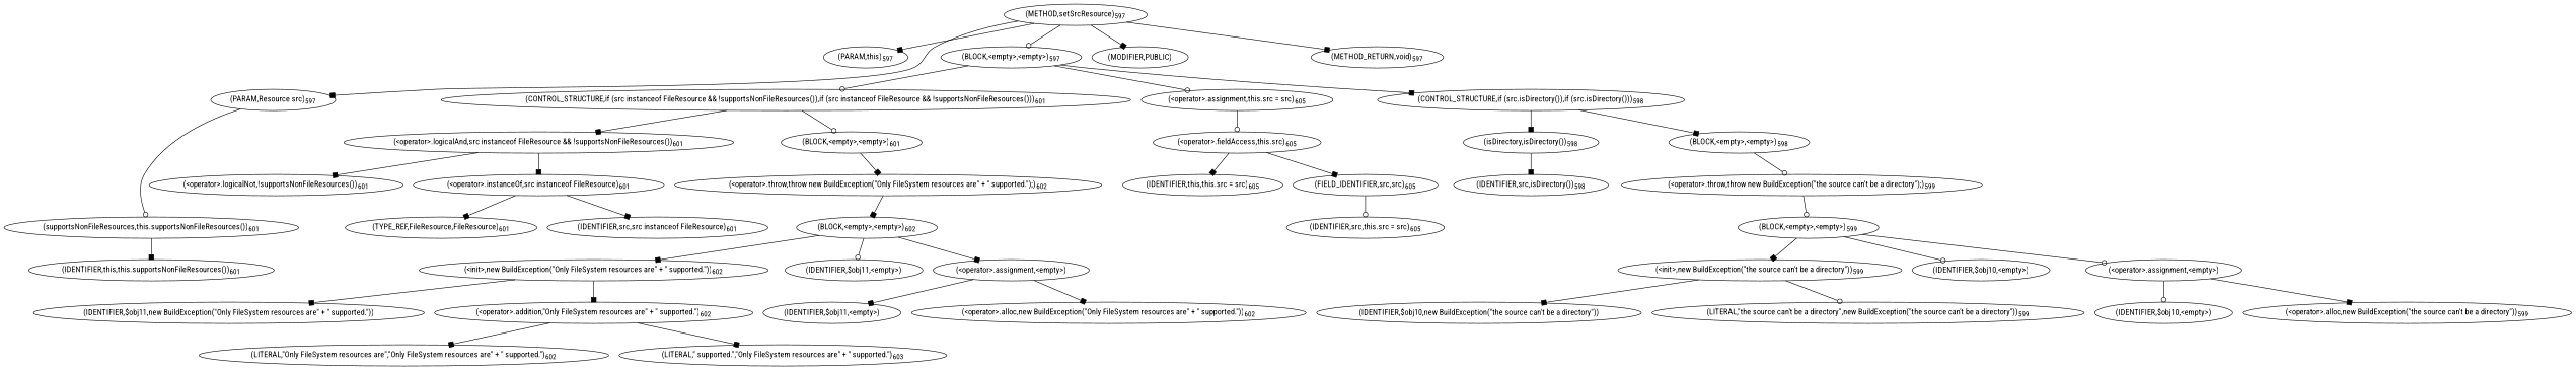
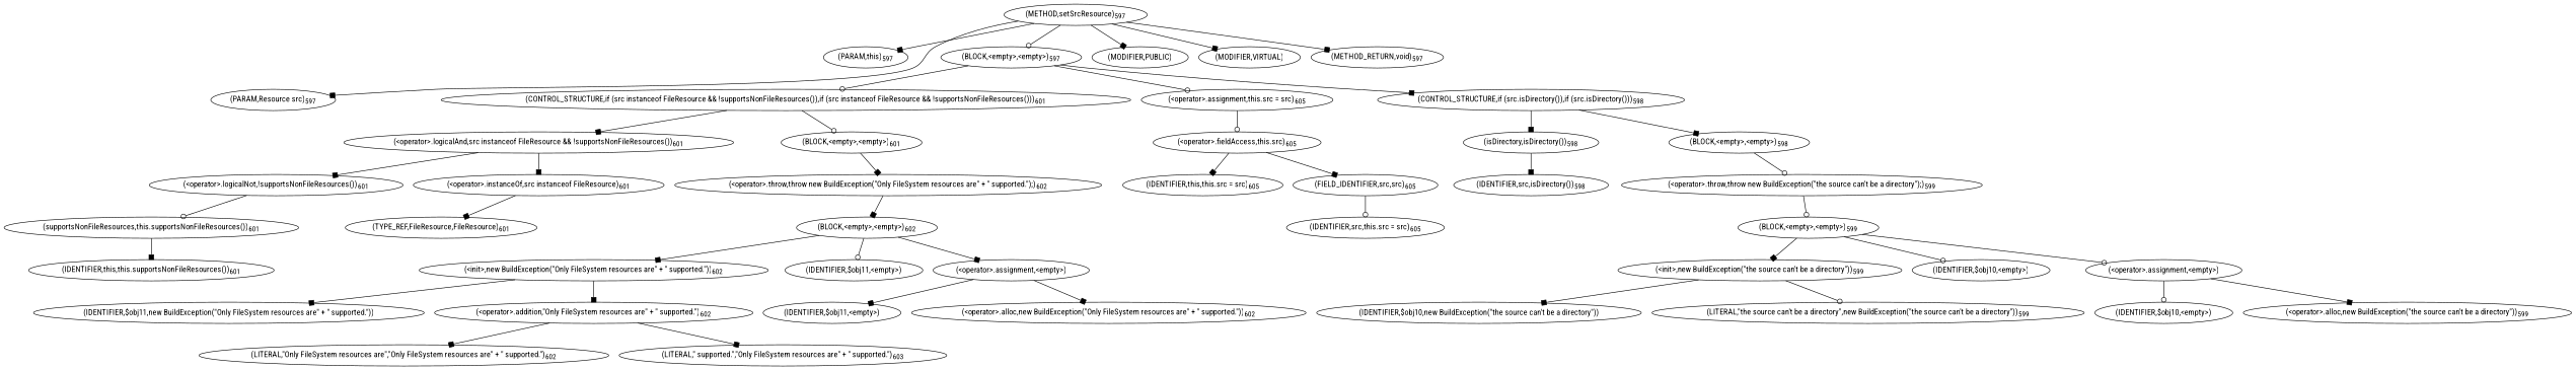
  digraph {
    fontname="Roboto Condensed"
    node [fontname="Roboto Condensed"]
    edge [arrowhead=box fontname="Roboto Condensed"]
    n1 [label=<(METHOD,setSrcResource)<SUB>597</SUB>>]
    n2 [label=<(PARAM,this)<SUB>597</SUB>>]
    n3 [label=<(PARAM,Resource src)<SUB>597</SUB>>]
    n4 [label=<(BLOCK,&lt;empty&gt;,&lt;empty&gt;)<SUB>597</SUB>>]
    n5 [label=<(MODIFIER,PUBLIC)>]
+   n6 [label=<(MODIFIER,VIRTUAL)>]
    n7 [label=<(METHOD_RETURN,void)<SUB>597</SUB>>]
    n8 [label=<(CONTROL_STRUCTURE,if (src.isDirectory()),if (src.isDirectory()))<SUB>598</SUB>>]
    n9 [label=<(CONTROL_STRUCTURE,if (src instanceof FileResource &amp;&amp; !supportsNonFileResources()),if (src instanceof FileResource &amp;&amp; !supportsNonFileResources()))<SUB>601</SUB>>]
    n10 [label=<(&lt;operator&gt;.assignment,this.src = src)<SUB>605</SUB>>]
    n11 [label=<(isDirectory,isDirectory())<SUB>598</SUB>>]
    n12 [label=<(BLOCK,&lt;empty&gt;,&lt;empty&gt;)<SUB>598</SUB>>]
    n13 [label=<(&lt;operator&gt;.logicalAnd,src instanceof FileResource &amp;&amp; !supportsNonFileResources())<SUB>601</SUB>>]
    n14 [label=<(BLOCK,&lt;empty&gt;,&lt;empty&gt;)<SUB>601</SUB>>]
    n15 [label=<(&lt;operator&gt;.fieldAccess,this.src)<SUB>605</SUB>>]
    n16 [label=<(IDENTIFIER,src,isDirectory())<SUB>598</SUB>>]
    n17 [label=<(&lt;operator&gt;.throw,throw new BuildException(&quot;the source can't be a directory&quot;);)<SUB>599</SUB>>]
    n18 [label=<(BLOCK,&lt;empty&gt;,&lt;empty&gt;)<SUB>599</SUB>>]
    n19 [label=<(&lt;operator&gt;.assignment,&lt;empty&gt;)>]
    n20 [label=<(&lt;init&gt;,new BuildException(&quot;the source can't be a directory&quot;))<SUB>599</SUB>>]
    n21 [label=<(IDENTIFIER,$obj10,&lt;empty&gt;)>]
    n22 [label=<(IDENTIFIER,$obj10,&lt;empty&gt;)>]
    n23 [label=<(&lt;operator&gt;.alloc,new BuildException(&quot;the source can't be a directory&quot;))<SUB>599</SUB>>]
    n24 [label=<(IDENTIFIER,$obj10,new BuildException(&quot;the source can't be a directory&quot;))>]
    n25 [label=<(LITERAL,&quot;the source can't be a directory&quot;,new BuildException(&quot;the source can't be a directory&quot;))<SUB>599</SUB>>]
    n26 [label=<(&lt;operator&gt;.instanceOf,src instanceof FileResource)<SUB>601</SUB>>]
    n27 [label=<(&lt;operator&gt;.logicalNot,!supportsNonFileResources())<SUB>601</SUB>>]
    n28 [label=<(&lt;operator&gt;.throw,throw new BuildException(&quot;Only FileSystem resources are&quot; + &quot; supported.&quot;);)<SUB>602</SUB>>]
-   n29 [label=<(IDENTIFIER,src,src instanceof FileResource)<SUB>601</SUB>>]
    n30 [label=<(TYPE_REF,FileResource,FileResource)<SUB>601</SUB>>]
    n31 [label=<(supportsNonFileResources,this.supportsNonFileResources())<SUB>601</SUB>>]
    n32 [label=<(IDENTIFIER,this,this.supportsNonFileResources())<SUB>601</SUB>>]
    n33 [label=<(BLOCK,&lt;empty&gt;,&lt;empty&gt;)<SUB>602</SUB>>]
    n34 [label=<(&lt;operator&gt;.assignment,&lt;empty&gt;)>]
    n35 [label=<(&lt;init&gt;,new BuildException(&quot;Only FileSystem resources are&quot; + &quot; supported.&quot;))<SUB>602</SUB>>]
    n36 [label=<(IDENTIFIER,$obj11,&lt;empty&gt;)>]
    n37 [label=<(IDENTIFIER,$obj11,&lt;empty&gt;)>]
    n38 [label=<(&lt;operator&gt;.alloc,new BuildException(&quot;Only FileSystem resources are&quot; + &quot; supported.&quot;))<SUB>602</SUB>>]
    n39 [label=<(IDENTIFIER,$obj11,new BuildException(&quot;Only FileSystem resources are&quot; + &quot; supported.&quot;))>]
    n40 [label=<(&lt;operator&gt;.addition,&quot;Only FileSystem resources are&quot; + &quot; supported.&quot;)<SUB>602</SUB>>]
    n41 [label=<(LITERAL,&quot;Only FileSystem resources are&quot;,&quot;Only FileSystem resources are&quot; + &quot; supported.&quot;)<SUB>602</SUB>>]
    n42 [label=<(LITERAL,&quot; supported.&quot;,&quot;Only FileSystem resources are&quot; + &quot; supported.&quot;)<SUB>603</SUB>>]
    n43 [label=<(IDENTIFIER,this,this.src = src)<SUB>605</SUB>>]
    n44 [label=<(FIELD_IDENTIFIER,src,src)<SUB>605</SUB>>]
    n45 [label=<(IDENTIFIER,src,this.src = src)<SUB>605</SUB>>]
    n1 -> n2
    n1 -> n3
    n1 -> n4 [arrowhead=odot]
    n1 -> n5
+   n1 -> n6
    n1 -> n7
    n4 -> n8
    n4 -> n9 [arrowhead=odot]
    n4 -> n10 [arrowhead=odot]
    n8 -> n11
    n8 -> n12
    n9 -> n13
    n9 -> n14 [arrowhead=odot]
    n10 -> n15 [arrowhead=odot]
    n11 -> n16
    n12 -> n17 [arrowhead=odot]
    n13 -> n26
    n13 -> n27
    n14 -> n28
    n15 -> n43
    n15 -> n44
    n17 -> n18 [arrowhead=odot]
    n18 -> n19 [arrowhead=odot]
    n18 -> n20
    n18 -> n21 [arrowhead=odot]
    n19 -> n22 [arrowhead=odot]
    n19 -> n23
    n20 -> n24
    n20 -> n25 [arrowhead=odot]
-   n26 -> n29
    n26 -> n30
-   n3 -> n31 [arrowhead=odot]
+   n27 -> n31 [arrowhead=odot]
    n28 -> n33
    n31 -> n32
    n33 -> n34
    n33 -> n35
    n33 -> n36 [arrowhead=odot]
    n34 -> n37
    n34 -> n38
    n35 -> n39
    n35 -> n40
    n40 -> n41
    n40 -> n42
    n44 -> n45 [arrowhead=odot]
  }
